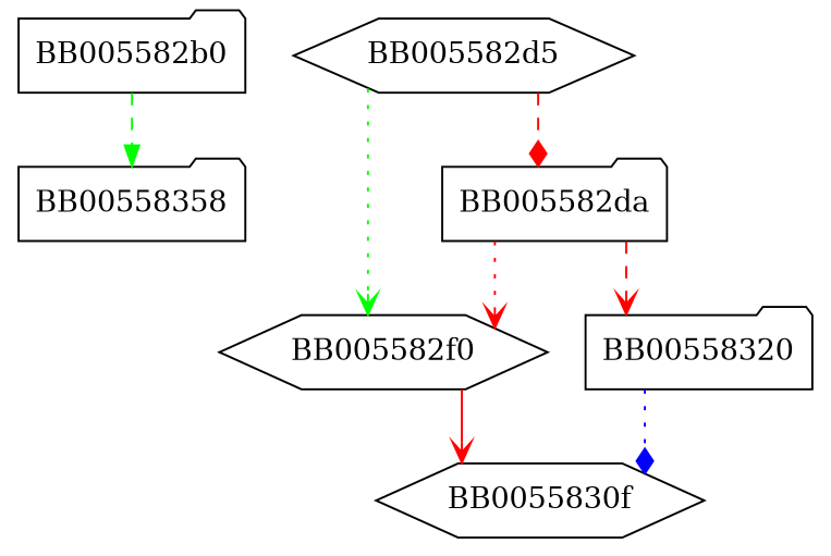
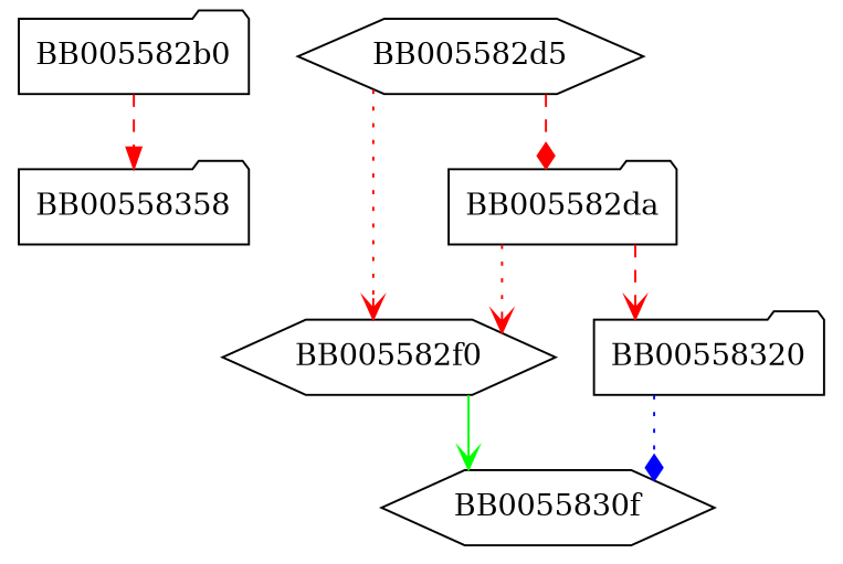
  digraph {
    splines=ortho
    node [shape=folder]
    edge [arrowhead=vee color=red style=dashed]
    BB005582b0
    BB00558358
    BB005582f0 [shape=hexagon]
    BB0055830f [shape=hexagon]
    BB005582d5 [shape=hexagon]
    BB005582da
    BB00558320
-   BB005582b0 -> BB00558358 [arrowhead=normal color=green]
-   BB005582f0 -> BB0055830f [style=solid]
-   BB005582d5 -> BB005582f0 [color=green style=dotted]
+   BB005582b0 -> BB00558358 [arrowhead=normal]
+   BB005582f0 -> BB0055830f [color=green style=solid]
+   BB005582d5 -> BB005582f0 [style=dotted]
    BB005582d5 -> BB005582da [arrowhead=diamond]
    BB005582da -> BB005582f0 [style=dotted]
    BB005582da -> BB00558320
    BB00558320 -> BB0055830f [arrowhead=diamond color=blue style=dotted]
  }
